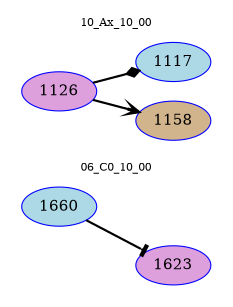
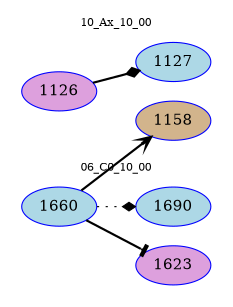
  digraph {
    rankdir=LR
    node [color=blue fillcolor=lightblue style=filled]
    edge [arrowhead=diamond color=black style=bold]
    n1 [fillcolor=plum label=1126]
-   n2 [label=1117]
+   n2 [label=1127]
    n3 [fillcolor=tan label=1158]
    n4 [label=1660]
    n5 [fillcolor=plum label=1623]
+   n6 [label=1690]
    subgraph cluster_1 {
      color=white
      fontsize=10
      label="10_Ax_10_00"
      n1
      n2
      n3
    }
    subgraph cluster_2 {
      color=white
      fontsize=10
      label="06_C0_10_00"
      n4
      n5
+     n6
    }
    n1 -> n2
-   n1 -> n3 [arrowhead=vee]
+   n4 -> n3 [arrowhead=vee]
    n4 -> n5 [arrowhead=tee]
+   n4 -> n6 [style=dotted]
  }
